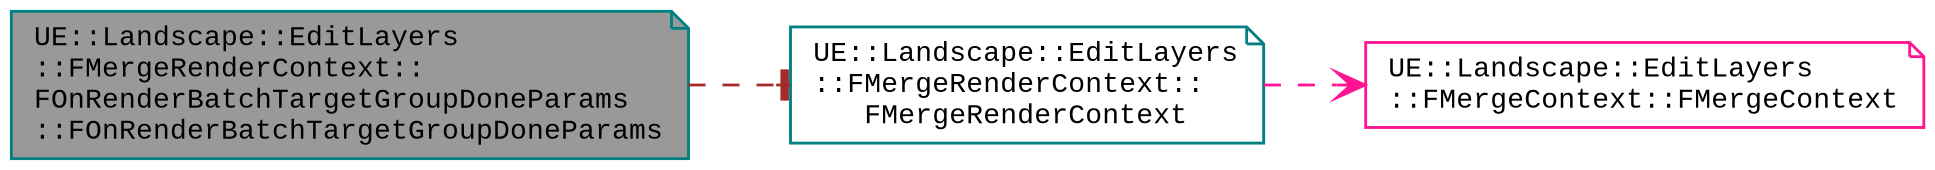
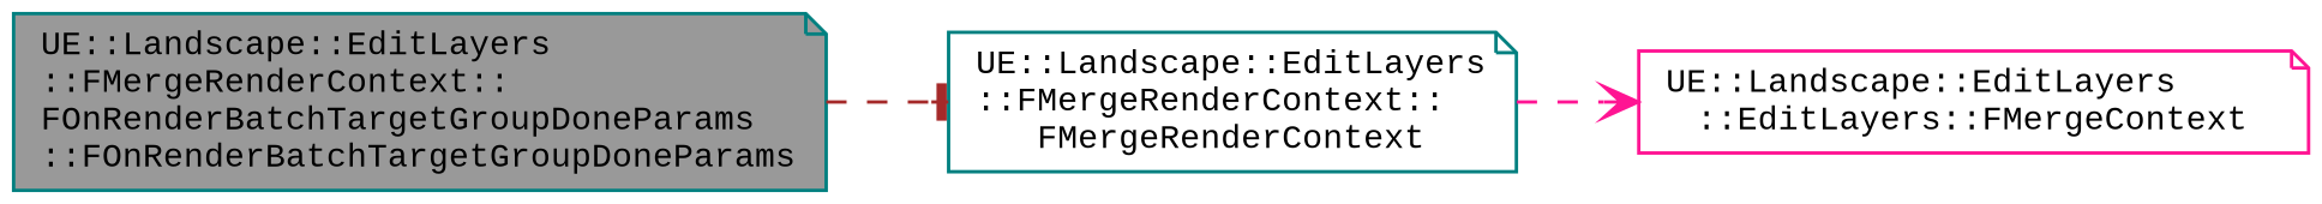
  digraph {
    rankdir=LR
    fontname="Liberation Mono"
    node [color=teal fillcolor=white fontname="Liberation Mono" fontsize=10 shape=note style=filled]
    edge [fontname="Liberation Mono" fontsize=10 labelfontname=Helvetica labelfontsize=10 style=dashed]
    n1 [fillcolor=grey60 fontcolor=black height=0.2 label="UE::Landscape::EditLayers\l::FMergeRenderContext::\lFOnRenderBatchTargetGroupDoneParams\l::FOnRenderBatchTargetGroupDoneParams" width=0.4]
    n2 [height=0.2 label="UE::Landscape::EditLayers\l::FMergeRenderContext::\lFMergeRenderContext" width=0.4]
-   n3 [color=deeppink height=0.2 label="UE::Landscape::EditLayers\l::FMergeContext::FMergeContext" width=0.4]
+   n3 [color=deeppink height=0.2 label="UE::Landscape::EditLayers\l::EditLayers::FMergeContext" width=0.4]
    n1 -> n2 [color=brown arrowhead=tee]
    n2 -> n3 [color=deeppink arrowhead=vee]
  }
